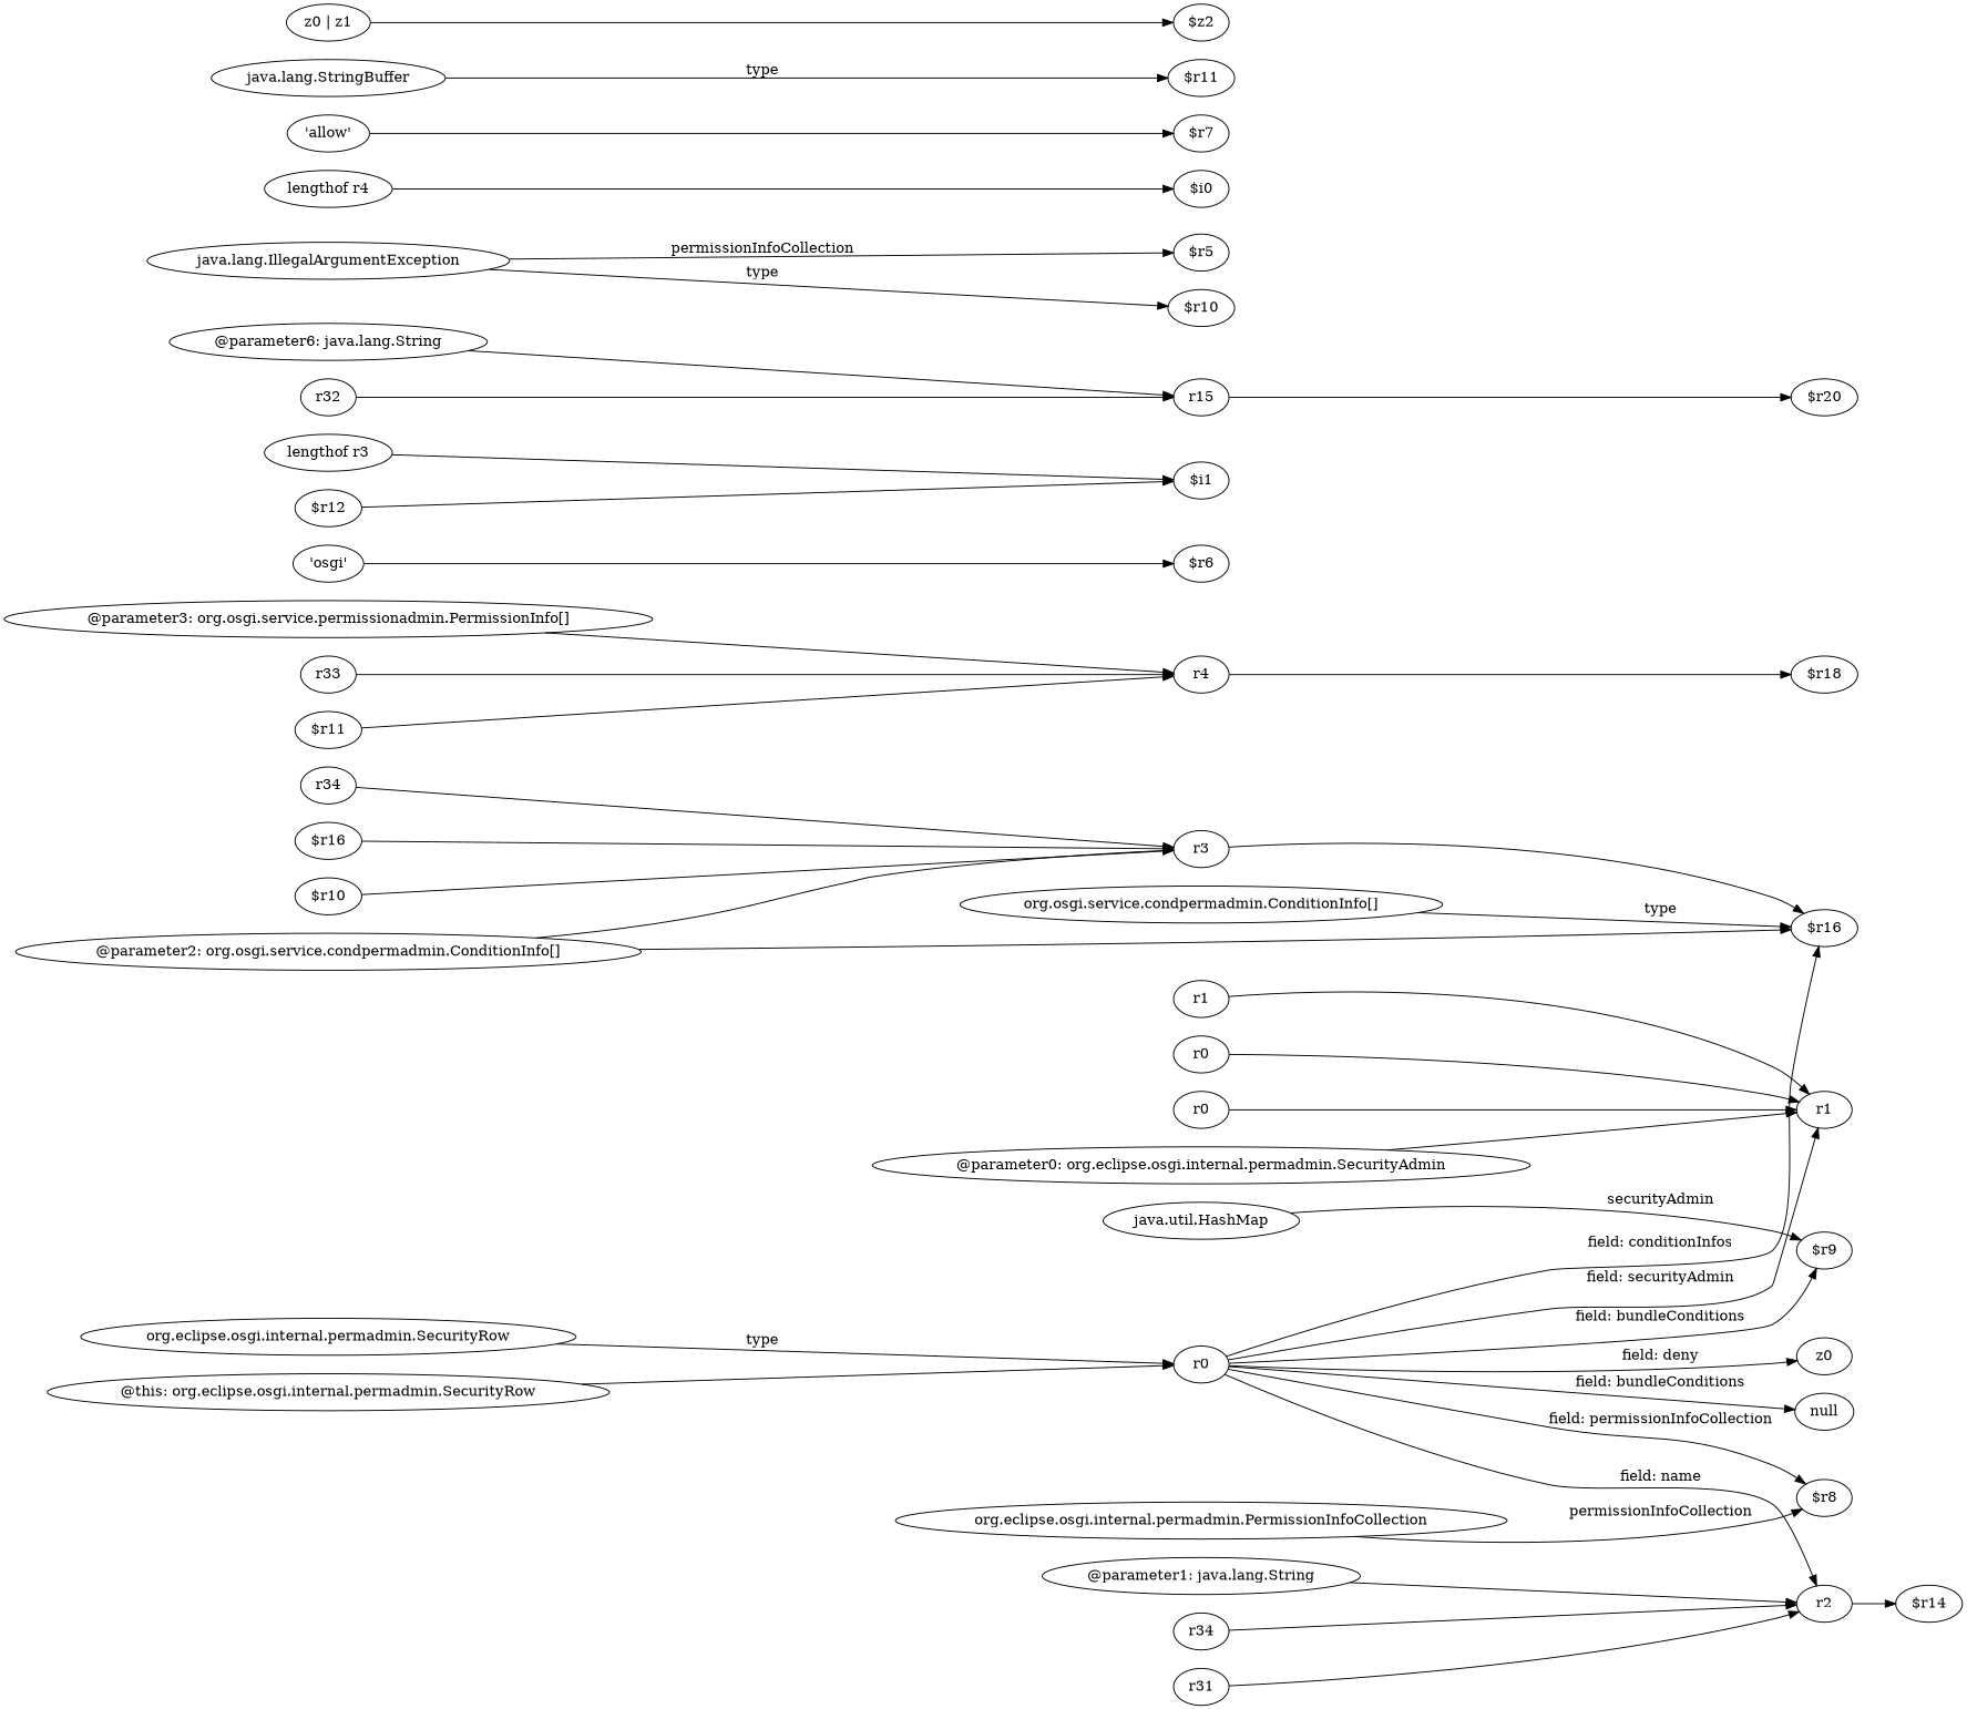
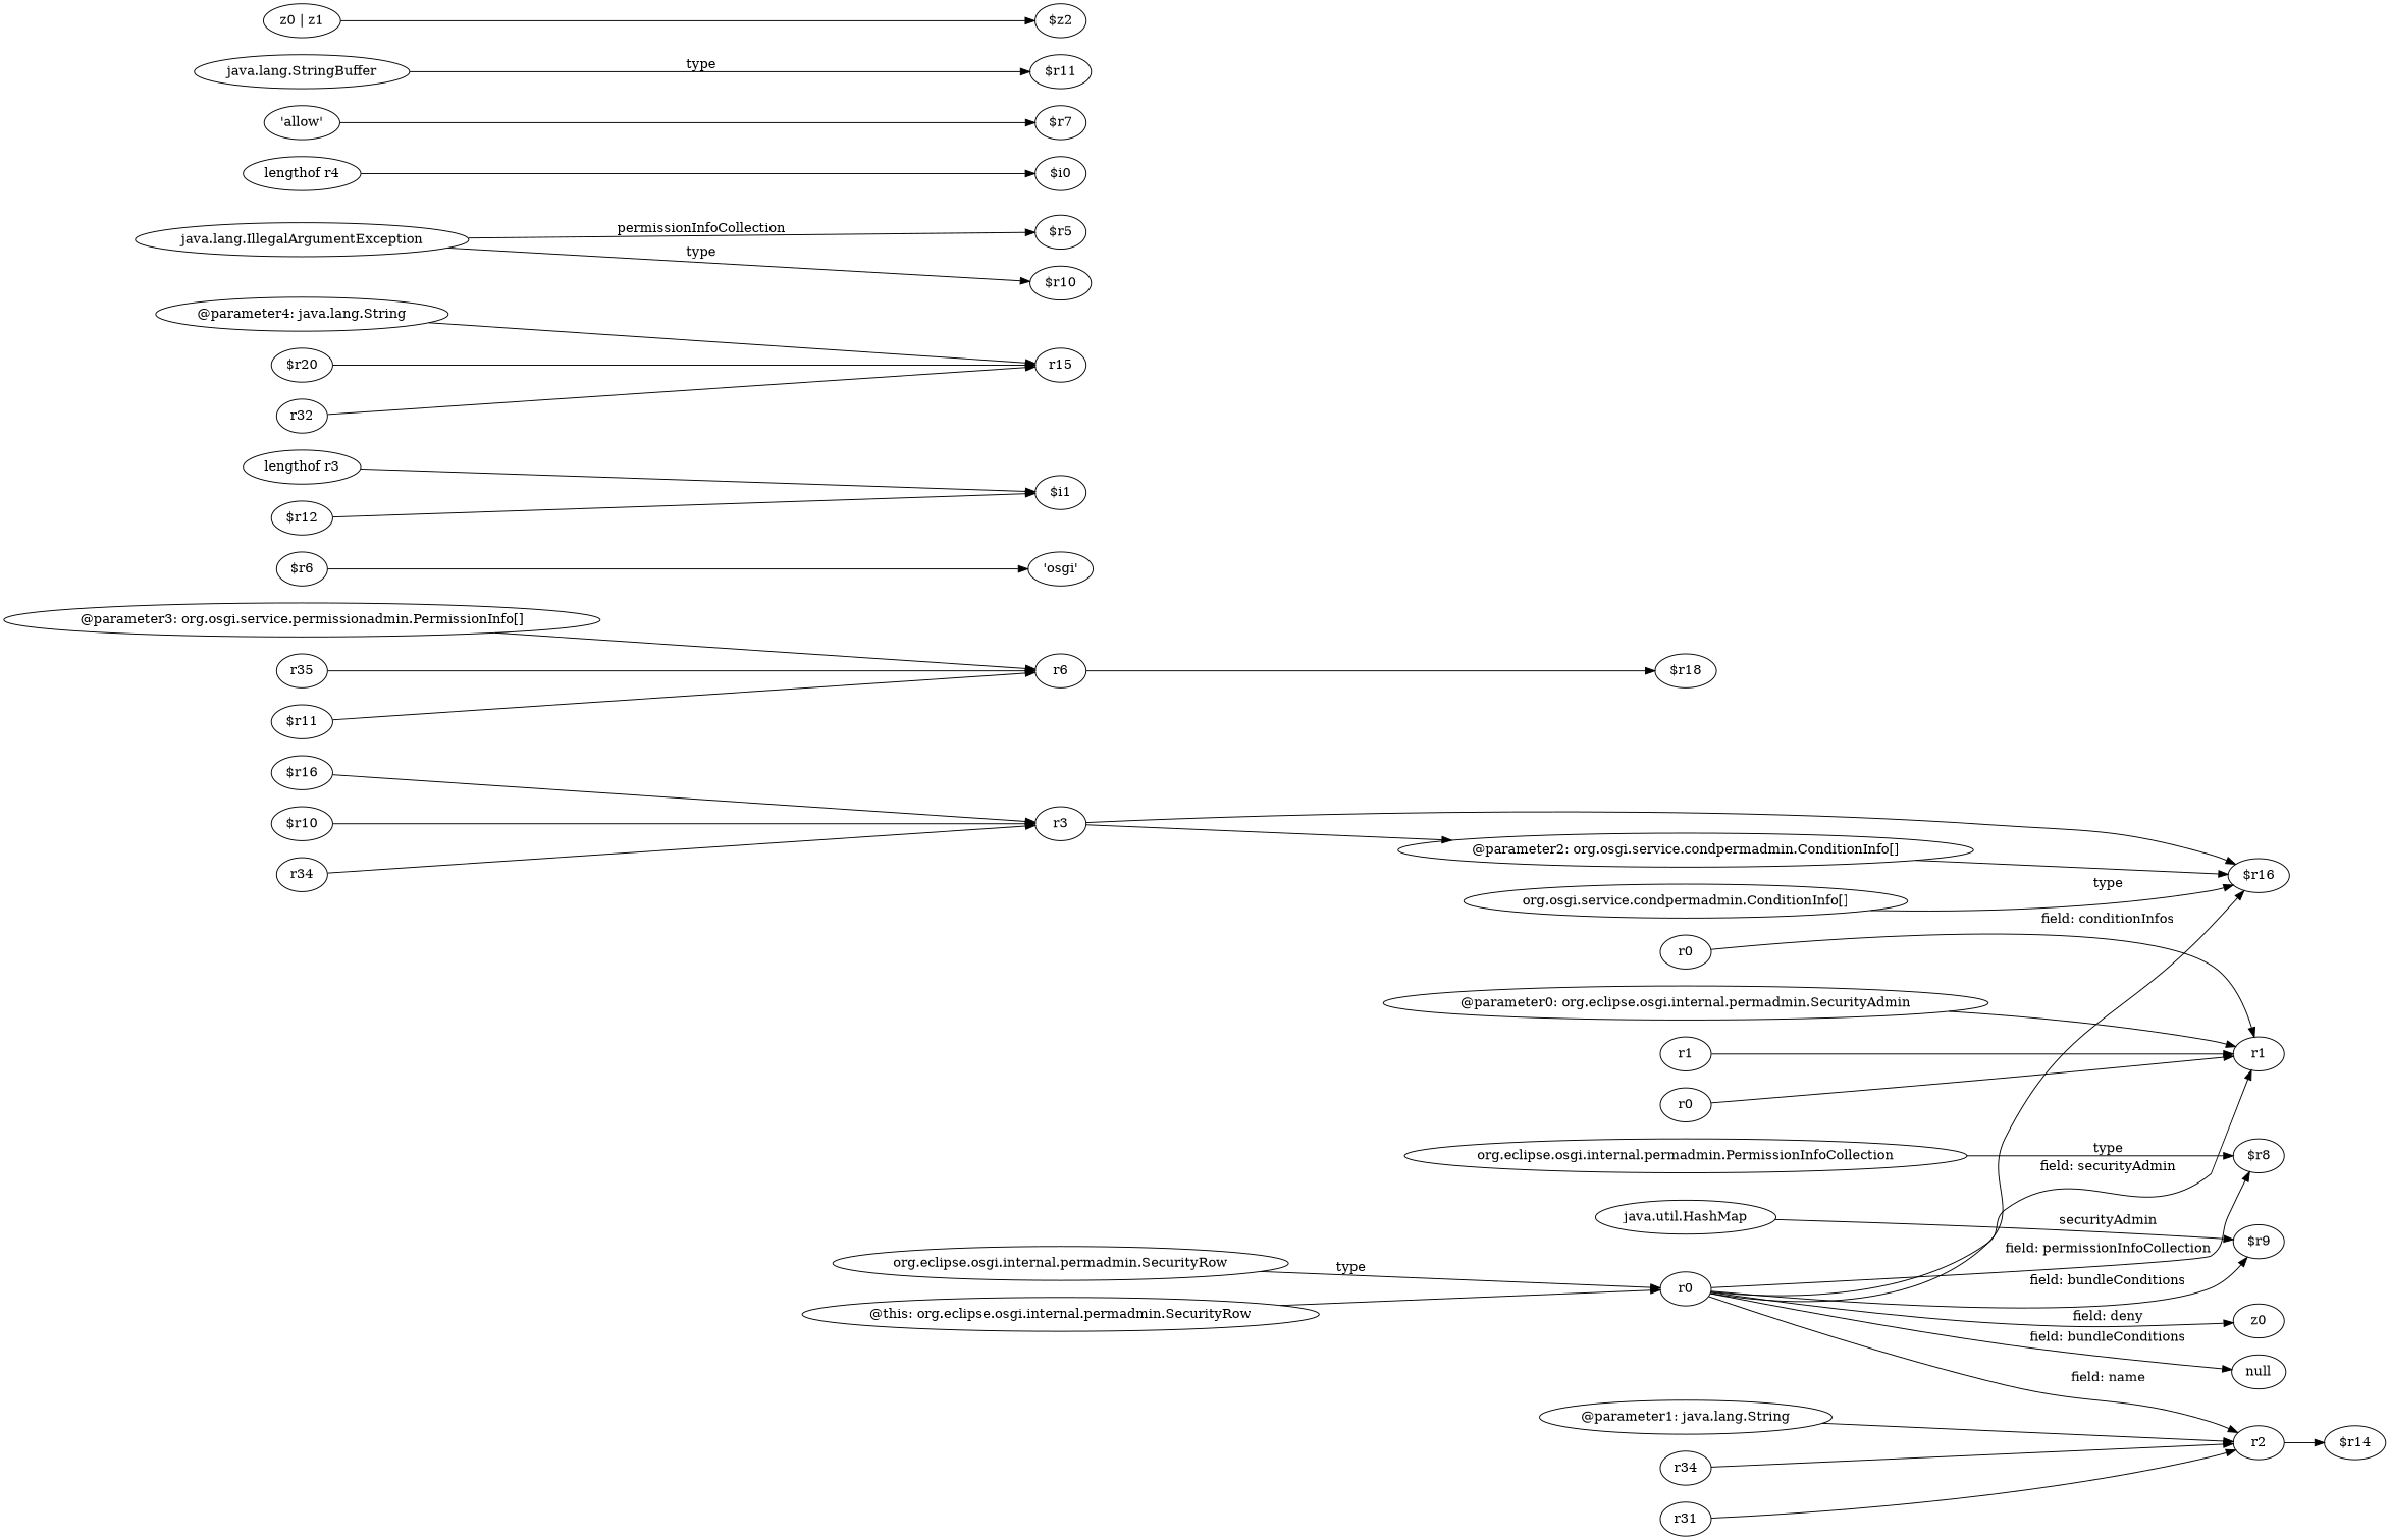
  digraph {
    rankdir=LR
    n1 [label="$r14"]
    n2 [label=r2]
    n3 [label="org.eclipse.osgi.internal.permadmin.SecurityRow"]
    n4 [label=r0]
    n5 [label="$r16"]
    n6 [label=r1]
    n7 [label=z0]
    n8 [label="$r8"]
    n9 [label="$r9"]
    n10 [label=null]
    n11 [label="@parameter3: org.osgi.service.permissionadmin.PermissionInfo[]"]
-   n12 [label=r4]
+   n12 [label=r6]
    n13 [label="$r18"]
    n14 [label=r1]
    n15 [label="@parameter1: java.lang.String"]
    n16 [label="'osgi'"]
    n17 [label="$r6"]
    n18 [label="lengthof r3"]
    n19 [label="$i1"]
    n20 [label="@parameter2: org.osgi.service.condpermadmin.ConditionInfo[]"]
    n21 [label=r3]
    n22 [label=r0]
    n23 [label="org.eclipse.osgi.internal.permadmin.PermissionInfoCollection"]
    n24 [label="$r16"]
    n25 [label="$r10"]
    n26 [label="@this: org.eclipse.osgi.internal.permadmin.SecurityRow"]
-   n27 [label=r33]
-   n28 [label="@parameter6: java.lang.String"]
+   n27 [label=r35]
+   n28 [label="@parameter4: java.lang.String"]
    n29 [label=r15]
    n30 [label="$r11"]
    n31 [label="java.lang.IllegalArgumentException"]
    n32 [label="$r5"]
    n33 [label="$r10"]
    n34 [label=r34]
    n35 [label="$r20"]
    n36 [label=r32]
    n37 [label="java.util.HashMap"]
    n38 [label=r0]
    n39 [label=r31]
    n40 [label="@parameter0: org.eclipse.osgi.internal.permadmin.SecurityAdmin"]
    n41 [label="lengthof r4"]
    n42 [label="$i0"]
    n43 [label="org.osgi.service.condpermadmin.ConditionInfo[]"]
    n44 [label="'allow'"]
    n45 [label="$r7"]
    n46 [label="java.lang.StringBuffer"]
    n47 [label="$r11"]
    n48 [label=r34]
    n49 [label="$r12"]
    n50 [label="z0 | z1"]
    n51 [label="$z2"]
    n2 -> n1
    n3 -> n4 [label=type]
    n4 -> n2 [label="field: name"]
    n4 -> n5 [label="field: conditionInfos"]
    n4 -> n6 [label="field: securityAdmin"]
    n4 -> n7 [label="field: deny"]
    n4 -> n8 [label="field: permissionInfoCollection"]
    n4 -> n9 [label="field: bundleConditions"]
    n4 -> n10 [label="field: bundleConditions"]
    n11 -> n12
    n12 -> n13
    n14 -> n6
    n15 -> n2
-   n16 -> n17
+   n17 -> n16
    n18 -> n19
    n20 -> n5
-   n20 -> n21
+   n21 -> n20
    n21 -> n5
    n22 -> n6
-   n23 -> n8 [label=permissionInfoCollection]
+   n23 -> n8 [label=type]
    n24 -> n21
    n25 -> n21
    n26 -> n4
    n27 -> n12
    n28 -> n29
    n30 -> n12
    n31 -> n32 [label=permissionInfoCollection]
    n31 -> n33 [label=type]
    n34 -> n2
-   n29 -> n35
+   n35 -> n29
    n36 -> n29
    n37 -> n9 [label=securityAdmin]
    n38 -> n6
    n39 -> n2
    n40 -> n6
    n41 -> n42
    n43 -> n5 [label=type]
    n44 -> n45
    n46 -> n47 [label=type]
    n48 -> n21
    n49 -> n19
    n50 -> n51
  }
